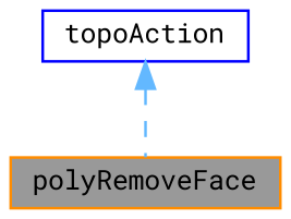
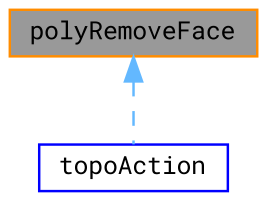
  digraph {
    fontname="Roboto Mono"
    node [fontname="Roboto Mono" fontsize=10 shape=box style=filled]
    n1 [color=darkorange fillcolor=grey60 fontcolor=black height=0.2 label=polyRemoveFace width=0.4]
    n2 [color=blue fillcolor=white height=0.2 label=topoAction width=0.4]
-   n2 -> n1 [color=steelblue1 dir=back fontname="Roboto Mono" fontsize=10 labelfontname=Helvetica labelfontsize=10 style=dashed]
+   n1 -> n2 [color=steelblue1 dir=back fontname="Roboto Mono" fontsize=10 labelfontname=Helvetica labelfontsize=10 style=dashed]
  }
